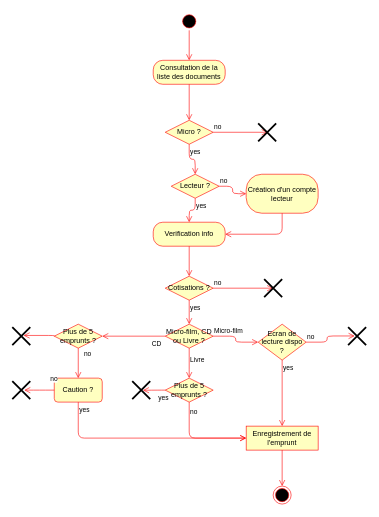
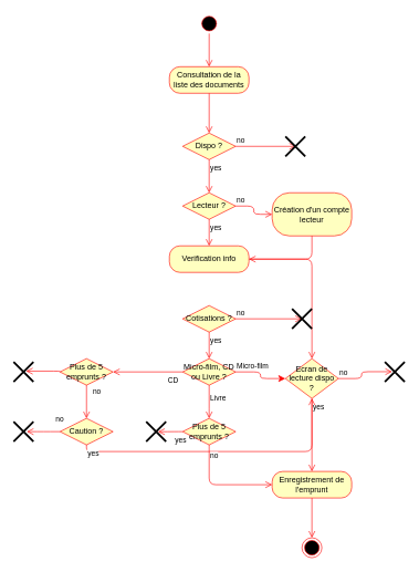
  <mxCell id="0" />
  <mxCell id="1" parent="0" />
  <mxCell id="2" value="" style="ellipse;html=1;shape=startState;fillColor=#000000;strokeColor=#ff0000;" parent="1" vertex="1"><mxGeometry x="300" y="20" width="30" height="30" as="geometry" /></mxCell>
  <mxCell id="3" value="" style="edgeStyle=orthogonalEdgeStyle;html=1;verticalAlign=bottom;endArrow=open;endSize=8;strokeColor=#ff0000;entryX=0.5;entryY=0;entryDx=0;entryDy=0;" parent="1" source="2" target="5" edge="1"><mxGeometry relative="1" as="geometry"><mxPoint x="315" y="110" as="targetPoint" /></mxGeometry></mxCell>
  <mxCell id="4" value="" style="ellipse;html=1;shape=endState;fillColor=#000000;strokeColor=#ff0000;" parent="1" vertex="1"><mxGeometry x="455" y="810" width="30" height="30" as="geometry" /></mxCell>
  <mxCell id="5" value="Consultation de la liste des documents" style="rounded=1;whiteSpace=wrap;html=1;arcSize=40;fontColor=#000000;fillColor=#ffffc0;strokeColor=#ff0000;" parent="1" vertex="1"><mxGeometry x="255" y="100" width="120" height="40" as="geometry" /></mxCell>
  <mxCell id="6" value="" style="edgeStyle=orthogonalEdgeStyle;html=1;verticalAlign=bottom;endArrow=open;endSize=8;strokeColor=#ff0000;entryX=0.5;entryY=0;entryDx=0;entryDy=0;" parent="1" source="5" target="7" edge="1"><mxGeometry relative="1" as="geometry"><mxPoint x="315" y="190" as="targetPoint" /></mxGeometry></mxCell>
- <mxCell id="7" value="Micro ?" style="rhombus;whiteSpace=wrap;html=1;fillColor=#ffffc0;strokeColor=#ff0000;" parent="1" vertex="1"><mxGeometry x="275" y="200" width="80" height="40" as="geometry" /></mxCell>
+ <mxCell id="7" value="Dispo ?" style="rhombus;whiteSpace=wrap;html=1;fillColor=#ffffc0;strokeColor=#ff0000;" parent="1" vertex="1"><mxGeometry x="275" y="200" width="80" height="40" as="geometry" /></mxCell>
  <mxCell id="8" value="no" style="edgeStyle=orthogonalEdgeStyle;html=1;align=left;verticalAlign=bottom;endArrow=open;endSize=8;strokeColor=#ff0000;entryX=0.533;entryY=0.5;entryDx=0;entryDy=0;entryPerimeter=0;" parent="1" source="7" target="10" edge="1"><mxGeometry x="-1" relative="1" as="geometry"><mxPoint x="430" y="220" as="targetPoint" /></mxGeometry></mxCell>
  <mxCell id="9" value="yes" style="edgeStyle=orthogonalEdgeStyle;html=1;align=left;verticalAlign=top;endArrow=open;endSize=8;strokeColor=#ff0000;entryX=0.5;entryY=0;entryDx=0;entryDy=0;" parent="1" source="7" target="11" edge="1"><mxGeometry x="-1" relative="1" as="geometry"><mxPoint x="315" y="280" as="targetPoint" /><Array as="points" /></mxGeometry></mxCell>
  <mxCell id="10" value="" style="shape=umlDestroy;whiteSpace=wrap;html=1;strokeWidth=3;" parent="1" vertex="1"><mxGeometry x="430" y="205" width="30" height="30" as="geometry" /></mxCell>
- <mxCell id="11" value="Lecteur ?" style="rhombus;whiteSpace=wrap;html=1;fillColor=#ffffc0;strokeColor=#ff0000;" parent="1" vertex="1"><mxGeometry x="285" y="290" width="80" height="40" as="geometry" /></mxCell>
+ <mxCell id="11" value="Lecteur ?" style="rhombus;whiteSpace=wrap;html=1;fillColor=#ffffc0;strokeColor=#ff0000;" parent="1" vertex="1"><mxGeometry x="275" y="290" width="80" height="40" as="geometry" /></mxCell>
  <mxCell id="12" value="no" style="edgeStyle=orthogonalEdgeStyle;html=1;align=left;verticalAlign=bottom;endArrow=open;endSize=8;strokeColor=#ff0000;entryX=0;entryY=0.5;entryDx=0;entryDy=0;" parent="1" source="11" target="14" edge="1"><mxGeometry x="-1" relative="1" as="geometry"><mxPoint x="455" y="310" as="targetPoint" /></mxGeometry></mxCell>
  <mxCell id="13" value="yes" style="edgeStyle=orthogonalEdgeStyle;html=1;align=left;verticalAlign=top;endArrow=open;endSize=8;strokeColor=#ff0000;entryX=0.5;entryY=0;entryDx=0;entryDy=0;" parent="1" source="11" target="16" edge="1"><mxGeometry x="-1" relative="1" as="geometry"><mxPoint x="315" y="390" as="targetPoint" /></mxGeometry></mxCell>
  <mxCell id="14" value="Création d'un compte lecteur" style="rounded=1;whiteSpace=wrap;html=1;arcSize=40;fontColor=#000000;fillColor=#ffffc0;strokeColor=#ff0000;" parent="1" vertex="1"><mxGeometry x="410" y="290" width="120" height="65" as="geometry" /></mxCell>
  <mxCell id="15" value="" style="edgeStyle=orthogonalEdgeStyle;html=1;verticalAlign=bottom;endArrow=open;endSize=8;strokeColor=#ff0000;entryX=1;entryY=0.5;entryDx=0;entryDy=0;exitX=0.5;exitY=1;exitDx=0;exitDy=0;" parent="1" source="14" target="16" edge="1"><mxGeometry relative="1" as="geometry"><mxPoint x="490" y="410" as="targetPoint" /><Array as="points"><mxPoint x="470" y="390" /></Array></mxGeometry></mxCell>
  <mxCell id="16" value="Verification info" style="rounded=1;whiteSpace=wrap;html=1;arcSize=40;fontColor=#000000;fillColor=#ffffc0;strokeColor=#ff0000;" parent="1" vertex="1"><mxGeometry x="255" y="370" width="120" height="40" as="geometry" /></mxCell>
- <mxCell id="17" value="" style="edgeStyle=orthogonalEdgeStyle;html=1;verticalAlign=bottom;endArrow=open;endSize=8;strokeColor=#ff0000;entryX=0.5;entryY=0;entryDx=0;entryDy=0;" parent="1" source="16" target="18" edge="1"><mxGeometry relative="1" as="geometry"><mxPoint x="315" y="505" as="targetPoint" /></mxGeometry></mxCell>
+ <mxCell id="17" value="" style="edgeStyle=orthogonalEdgeStyle;html=1;verticalAlign=bottom;endArrow=open;endSize=8;strokeColor=#ff0000;" parent="1" source="16" target="25" edge="1"><mxGeometry relative="1" as="geometry"><mxPoint x="315" y="505" as="targetPoint" /></mxGeometry></mxCell>
  <mxCell id="18" value="Cotisations ?" style="rhombus;whiteSpace=wrap;html=1;fillColor=#ffffc0;strokeColor=#ff0000;" parent="1" vertex="1"><mxGeometry x="275" y="460" width="80" height="40" as="geometry" /></mxCell>
  <mxCell id="19" value="no" style="edgeStyle=orthogonalEdgeStyle;html=1;align=left;verticalAlign=bottom;endArrow=open;endSize=8;strokeColor=#ff0000;exitX=1;exitY=0.5;exitDx=0;exitDy=0;entryX=0.5;entryY=0.5;entryDx=0;entryDy=0;entryPerimeter=0;" parent="1" source="18" target="21" edge="1"><mxGeometry x="-1" relative="1" as="geometry"><mxPoint x="430" y="480" as="targetPoint" /></mxGeometry></mxCell>
  <mxCell id="20" value="yes" style="edgeStyle=orthogonalEdgeStyle;html=1;align=left;verticalAlign=top;endArrow=open;endSize=8;strokeColor=#ff0000;exitX=0.5;exitY=1;exitDx=0;exitDy=0;entryX=0.5;entryY=0;entryDx=0;entryDy=0;" parent="1" source="18" target="22" edge="1"><mxGeometry x="-1" relative="1" as="geometry"><mxPoint x="315" y="590" as="targetPoint" /><Array as="points" /></mxGeometry></mxCell>
  <mxCell id="21" value="" style="shape=umlDestroy;whiteSpace=wrap;html=1;strokeWidth=3;" parent="1" vertex="1"><mxGeometry x="440" y="465" width="30" height="30" as="geometry" /></mxCell>
  <mxCell id="22" value="Micro-film, CD ou Livre ?" style="rhombus;whiteSpace=wrap;html=1;fillColor=#ffffc0;strokeColor=#ff0000;" parent="1" vertex="1"><mxGeometry x="275" y="540" width="80" height="40" as="geometry" /></mxCell>
- <mxCell id="23" value="Micro-film" style="edgeStyle=orthogonalEdgeStyle;html=1;align=left;verticalAlign=bottom;endArrow=open;endSize=8;strokeColor=#ff0000;entryX=0;entryY=0.5;entryDx=0;entryDy=0;" parent="1" source="22" target="25" edge="1"><mxGeometry x="-1" relative="1" as="geometry"><mxPoint x="480" y="560" as="targetPoint" /></mxGeometry></mxCell>
+ <mxCell id="23" value="Micro-film" style="edgeStyle=orthogonalEdgeStyle;html=1;align=left;verticalAlign=bottom;endArrow=classic;endSize=8;strokeColor=#ff0000;entryX=0;entryY=0.5;entryDx=0;entryDy=0;" parent="1" source="22" target="25" edge="1"><mxGeometry x="-1" relative="1" as="geometry"><mxPoint x="480" y="560" as="targetPoint" /></mxGeometry></mxCell>
  <mxCell id="24" value="CD" style="edgeStyle=orthogonalEdgeStyle;html=1;align=left;verticalAlign=top;endArrow=open;endSize=8;strokeColor=#ff0000;exitX=0;exitY=0.5;exitDx=0;exitDy=0;entryX=1;entryY=0.5;entryDx=0;entryDy=0;" parent="1" source="22" target="31" edge="1"><mxGeometry x="-0.538" relative="1" as="geometry"><mxPoint x="200" y="560" as="targetPoint" /><Array as="points" /><mxPoint as="offset" /></mxGeometry></mxCell>
  <mxCell id="25" value="Ecran de lecture dispo ?" style="rhombus;whiteSpace=wrap;html=1;fillColor=#ffffc0;strokeColor=#ff0000;" parent="1" vertex="1"><mxGeometry x="430" y="540" width="80" height="60" as="geometry" /></mxCell>
  <mxCell id="26" value="no" style="edgeStyle=orthogonalEdgeStyle;html=1;align=left;verticalAlign=bottom;endArrow=open;endSize=8;strokeColor=#ff0000;entryX=0.361;entryY=0.489;entryDx=0;entryDy=0;entryPerimeter=0;" parent="1" source="25" target="28" edge="1"><mxGeometry x="-1" relative="1" as="geometry"><mxPoint x="580" y="560" as="targetPoint" /></mxGeometry></mxCell>
  <mxCell id="27" value="yes" style="edgeStyle=orthogonalEdgeStyle;html=1;align=left;verticalAlign=top;endArrow=open;endSize=8;strokeColor=#ff0000;entryX=0.5;entryY=0;entryDx=0;entryDy=0;" parent="1" source="25" target="29" edge="1"><mxGeometry x="-1" relative="1" as="geometry"><mxPoint x="470" y="650" as="targetPoint" /><Array as="points" /></mxGeometry></mxCell>
  <mxCell id="28" value="" style="shape=umlDestroy;whiteSpace=wrap;html=1;strokeWidth=3;" parent="1" vertex="1"><mxGeometry x="580" y="545" width="30" height="30" as="geometry" /></mxCell>
- <mxCell id="29" value="Enregistrement de l'emprunt" style="whiteSpace=wrap;html=1;arcSize=40;fontColor=#000000;fillColor=#ffffc0;strokeColor=#ff0000;rounded=0;" parent="1" vertex="1"><mxGeometry x="410" y="710" width="120" height="40" as="geometry" /></mxCell>
+ <mxCell id="29" value="Enregistrement de l'emprunt" style="rounded=1;whiteSpace=wrap;html=1;arcSize=40;fontColor=#000000;fillColor=#ffffc0;strokeColor=#ff0000;" parent="1" vertex="1"><mxGeometry x="410" y="710" width="120" height="40" as="geometry" /></mxCell>
  <mxCell id="30" value="" style="edgeStyle=orthogonalEdgeStyle;html=1;verticalAlign=bottom;endArrow=open;endSize=8;strokeColor=#ff0000;entryX=0.5;entryY=0;entryDx=0;entryDy=0;" parent="1" source="29" target="4" edge="1"><mxGeometry relative="1" as="geometry"><mxPoint x="435" y="840" as="targetPoint" /><Array as="points" /></mxGeometry></mxCell>
  <mxCell id="31" value="Plus de 5 emprunts ?" style="rhombus;whiteSpace=wrap;html=1;fillColor=#ffffc0;strokeColor=#ff0000;" parent="1" vertex="1"><mxGeometry x="90" y="540" width="80" height="40" as="geometry" /></mxCell>
  <mxCell id="32" value="no" style="edgeStyle=orthogonalEdgeStyle;html=1;align=left;verticalAlign=bottom;endArrow=open;endSize=8;strokeColor=#ff0000;exitX=0;exitY=0.5;exitDx=0;exitDy=0;entryX=0.627;entryY=0.46;entryDx=0;entryDy=0;entryPerimeter=0;" parent="1" source="31" target="33" edge="1"><mxGeometry x="-0.9" y="-64" relative="1" as="geometry"><mxPoint x="70" y="560" as="targetPoint" /><Array as="points"><mxPoint x="90" y="559" /></Array><mxPoint x="50" y="104" as="offset" /></mxGeometry></mxCell>
  <mxCell id="33" value="" style="shape=umlDestroy;whiteSpace=wrap;html=1;strokeWidth=3;" parent="1" vertex="1"><mxGeometry x="20" y="545" width="30" height="30" as="geometry" /></mxCell>
- <mxCell id="34" value="Caution ?" style="whiteSpace=wrap;html=1;fillColor=#ffffc0;strokeColor=#ff0000;rounded=1;" parent="1" vertex="1"><mxGeometry x="90" y="630" width="80" height="40" as="geometry" /></mxCell>
+ <mxCell id="34" value="Caution ?" style="rhombus;whiteSpace=wrap;html=1;fillColor=#ffffc0;strokeColor=#ff0000;" parent="1" vertex="1"><mxGeometry x="90" y="630" width="80" height="40" as="geometry" /></mxCell>
  <mxCell id="35" value="no" style="edgeStyle=orthogonalEdgeStyle;html=1;align=left;verticalAlign=bottom;endArrow=open;endSize=8;strokeColor=#ff0000;exitX=0;exitY=0.5;exitDx=0;exitDy=0;" parent="1" source="34" edge="1"><mxGeometry x="-0.692" y="-10" relative="1" as="geometry"><mxPoint x="40" y="650" as="targetPoint" /><mxPoint as="offset" /></mxGeometry></mxCell>
- <mxCell id="36" value="yes" style="edgeStyle=orthogonalEdgeStyle;html=1;align=left;verticalAlign=top;endArrow=open;endSize=8;strokeColor=#ff0000;exitX=0.5;exitY=1;exitDx=0;exitDy=0;entryX=0;entryY=0.5;entryDx=0;entryDy=0;" parent="1" source="34" target="29" edge="1"><mxGeometry x="-1" relative="1" as="geometry"><mxPoint x="170" y="750" as="targetPoint" /></mxGeometry></mxCell>
+ <mxCell id="36" value="yes" style="edgeStyle=orthogonalEdgeStyle;html=1;align=left;verticalAlign=top;endArrow=open;endSize=8;strokeColor=#ff0000;exitX=0.5;exitY=1;exitDx=0;exitDy=0;" parent="1" source="34" target="25" edge="1"><mxGeometry x="-1" relative="1" as="geometry"><mxPoint x="170" y="750" as="targetPoint" /></mxGeometry></mxCell>
  <mxCell id="37" value="" style="shape=umlDestroy;whiteSpace=wrap;html=1;strokeWidth=3;" parent="1" vertex="1"><mxGeometry x="20" y="635" width="30" height="30" as="geometry" /></mxCell>
  <mxCell id="38" value="" style="edgeStyle=orthogonalEdgeStyle;html=1;verticalAlign=bottom;endArrow=open;endSize=8;strokeColor=#ff0000;exitX=0.5;exitY=1;exitDx=0;exitDy=0;entryX=0.5;entryY=0;entryDx=0;entryDy=0;" parent="1" source="31" target="34" edge="1"><mxGeometry relative="1" as="geometry"><mxPoint x="180" y="610" as="targetPoint" /><mxPoint x="250" y="700" as="sourcePoint" /></mxGeometry></mxCell>
  <mxCell id="39" value="Livre" style="edgeStyle=orthogonalEdgeStyle;html=1;align=left;verticalAlign=top;endArrow=open;endSize=8;strokeColor=#ff0000;exitX=0.5;exitY=1;exitDx=0;exitDy=0;" parent="1" source="22" edge="1"><mxGeometry x="-0.714" relative="1" as="geometry"><mxPoint x="315" y="630" as="targetPoint" /><mxPoint x="295" y="580" as="sourcePoint" /><Array as="points" /><mxPoint as="offset" /></mxGeometry></mxCell>
  <mxCell id="40" value="Plus de 5 emprunts ?" style="rhombus;whiteSpace=wrap;html=1;fillColor=#ffffc0;strokeColor=#ff0000;" parent="1" vertex="1"><mxGeometry x="275" y="630" width="80" height="40" as="geometry" /></mxCell>
  <mxCell id="41" value="no" style="edgeStyle=orthogonalEdgeStyle;html=1;align=left;verticalAlign=bottom;endArrow=open;endSize=8;strokeColor=#ff0000;exitX=0.5;exitY=1;exitDx=0;exitDy=0;entryX=0;entryY=0.5;entryDx=0;entryDy=0;" parent="1" source="40" target="29" edge="1"><mxGeometry x="-0.667" relative="1" as="geometry"><mxPoint x="315" y="690" as="targetPoint" /><mxPoint as="offset" /></mxGeometry></mxCell>
  <mxCell id="42" value="yes" style="edgeStyle=orthogonalEdgeStyle;html=1;align=left;verticalAlign=top;endArrow=open;endSize=8;strokeColor=#ff0000;entryX=0.597;entryY=0.507;entryDx=0;entryDy=0;exitX=0;exitY=0.5;exitDx=0;exitDy=0;entryPerimeter=0;" parent="1" source="40" target="43" edge="1"><mxGeometry x="-0.32" relative="1" as="geometry"><mxPoint x="315" y="730" as="targetPoint" /><mxPoint x="270" y="720" as="sourcePoint" /><mxPoint as="offset" /></mxGeometry></mxCell>
  <mxCell id="43" value="" style="shape=umlDestroy;whiteSpace=wrap;html=1;strokeWidth=3;" parent="1" vertex="1"><mxGeometry x="220" y="635" width="30" height="30" as="geometry" /></mxCell>
